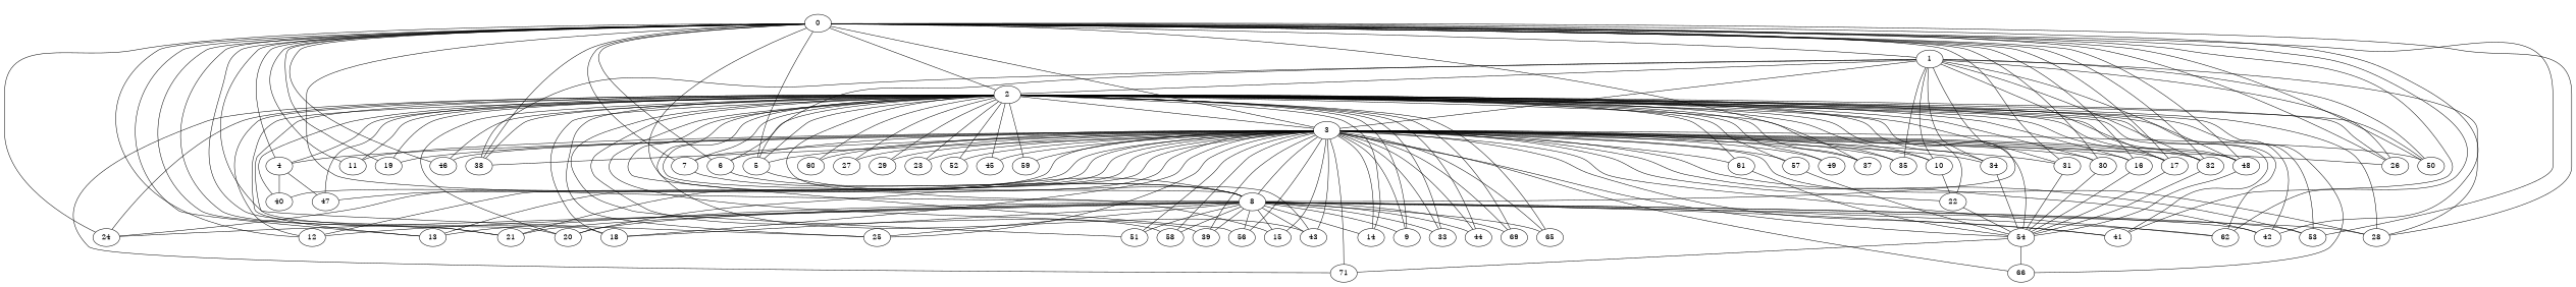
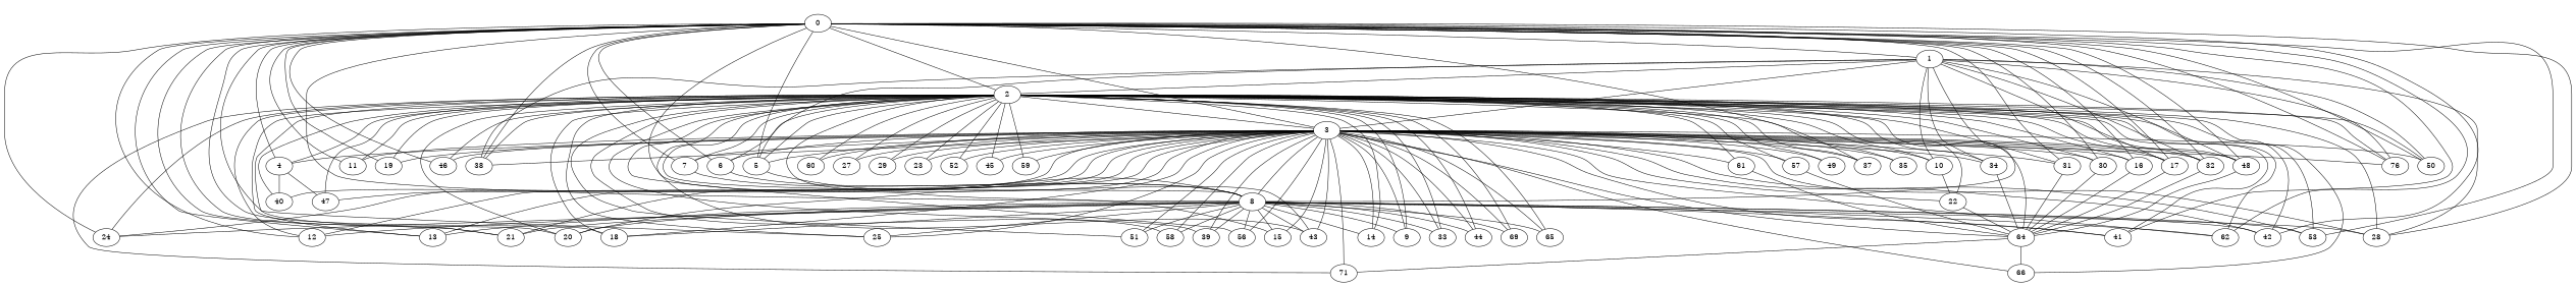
  graph {
    8
    69
    9
    65
    12
    13
    15
    14
    18
    20
    21
    24
    25
    28
    33
    41
    44
    43
    51
    42
    53
    58
    62
    39
    56
-   64 [label=54]
+   64
    66
    71
    0
    2
    3
    1
    5
    16
    6
    4
    17
    30
    11
-   26
+   26 [label=76]
    19
    32
    7
    46
    48
    50
    37
    31
    38
    60
    10
    35
    34
    27
    29
    23
    40
    22
    52
    45
    57
    47
    59
    61
    49
    8 -- 69
    8 -- 9
    8 -- 65
    8 -- 12
    8 -- 13
    8 -- 15
    8 -- 14
    8 -- 18
    8 -- 20
    8 -- 21
    8 -- 24
    8 -- 25
    8 -- 28
    8 -- 33
    8 -- 41
    8 -- 44
    8 -- 43
    8 -- 51
    8 -- 42
    8 -- 53
    8 -- 58
    8 -- 62
    8 -- 39
    8 -- 56
    64 -- 66
    64 -- 71
    0 -- 8
    0 -- 12
    0 -- 13
    0 -- 18
    0 -- 20
    0 -- 21
    0 -- 24
    0 -- 25
    0 -- 28
    0 -- 41
    0 -- 43
    0 -- 42
    0 -- 53
    0 -- 62
    0 -- 2
    0 -- 3
    0 -- 1
    0 -- 5
    0 -- 16
    0 -- 6
    0 -- 4
    0 -- 17
    0 -- 30
    0 -- 11
    0 -- 26
    0 -- 19
    0 -- 32
    0 -- 7
    0 -- 46
    0 -- 48
    0 -- 50
    0 -- 37
    0 -- 31
    0 -- 38
    2 -- 8
    2 -- 69
    2 -- 9
    2 -- 65
    2 -- 12
    2 -- 13
    2 -- 15
    2 -- 14
    2 -- 18
    2 -- 20
    2 -- 21
    2 -- 24
    2 -- 25
    2 -- 28
    2 -- 33
    2 -- 41
    2 -- 44
    2 -- 43
    2 -- 51
    2 -- 42
    2 -- 53
    2 -- 58
    2 -- 62
    2 -- 39
    2 -- 56
    2 -- 64
    2 -- 66
    2 -- 71
    2 -- 3
    2 -- 5
    2 -- 16
    2 -- 6
    2 -- 4
    2 -- 17
    2 -- 30
    2 -- 11
    2 -- 26
    2 -- 19
    2 -- 32
    2 -- 7
    2 -- 46
    2 -- 48
    2 -- 50
    2 -- 37
    2 -- 31
    2 -- 38
    2 -- 60
    2 -- 10
    2 -- 35
    2 -- 34
    2 -- 27
    2 -- 29
    2 -- 23
    2 -- 40
    2 -- 22
    2 -- 52
    2 -- 45
    2 -- 57
    2 -- 47
    2 -- 59
    2 -- 61
    2 -- 49
    3 -- 8
    3 -- 69
    3 -- 9
    3 -- 65
    3 -- 12
    3 -- 13
    3 -- 15
    3 -- 14
    3 -- 18
    3 -- 20
    3 -- 21
    3 -- 24
    3 -- 25
    3 -- 28
    3 -- 33
    3 -- 41
    3 -- 44
    3 -- 43
    3 -- 51
    3 -- 42
    3 -- 53
    3 -- 58
    3 -- 62
    3 -- 39
    3 -- 56
    3 -- 64
    3 -- 66
    3 -- 71
    3 -- 5
    3 -- 16
    3 -- 6
    3 -- 4
    3 -- 17
    3 -- 30
    3 -- 11
    3 -- 26
    3 -- 19
    3 -- 32
    3 -- 7
    3 -- 46
    3 -- 48
    3 -- 50
    3 -- 37
    3 -- 31
    3 -- 38
    3 -- 60
    3 -- 10
    3 -- 35
    3 -- 34
    3 -- 27
    3 -- 29
    3 -- 23
    3 -- 40
    3 -- 22
    3 -- 52
    3 -- 45
    3 -- 57
    3 -- 47
    3 -- 59
    3 -- 61
    3 -- 49
    1 -- 8
    1 -- 28
    1 -- 2
    1 -- 3
    1 -- 5
    1 -- 17
    1 -- 26
    1 -- 32
    1 -- 48
    1 -- 50
    1 -- 38
    1 -- 10
-   1 -- 35
    1 -- 34
    5 -- 8
    16 -- 64
    6 -- 8
    4 -- 40
    4 -- 47
    17 -- 64
    30 -- 64
    32 -- 64
    7 -- 8
    48 -- 64
    31 -- 64
    10 -- 22
    34 -- 64
    22 -- 64
    57 -- 64
    61 -- 64
  }
